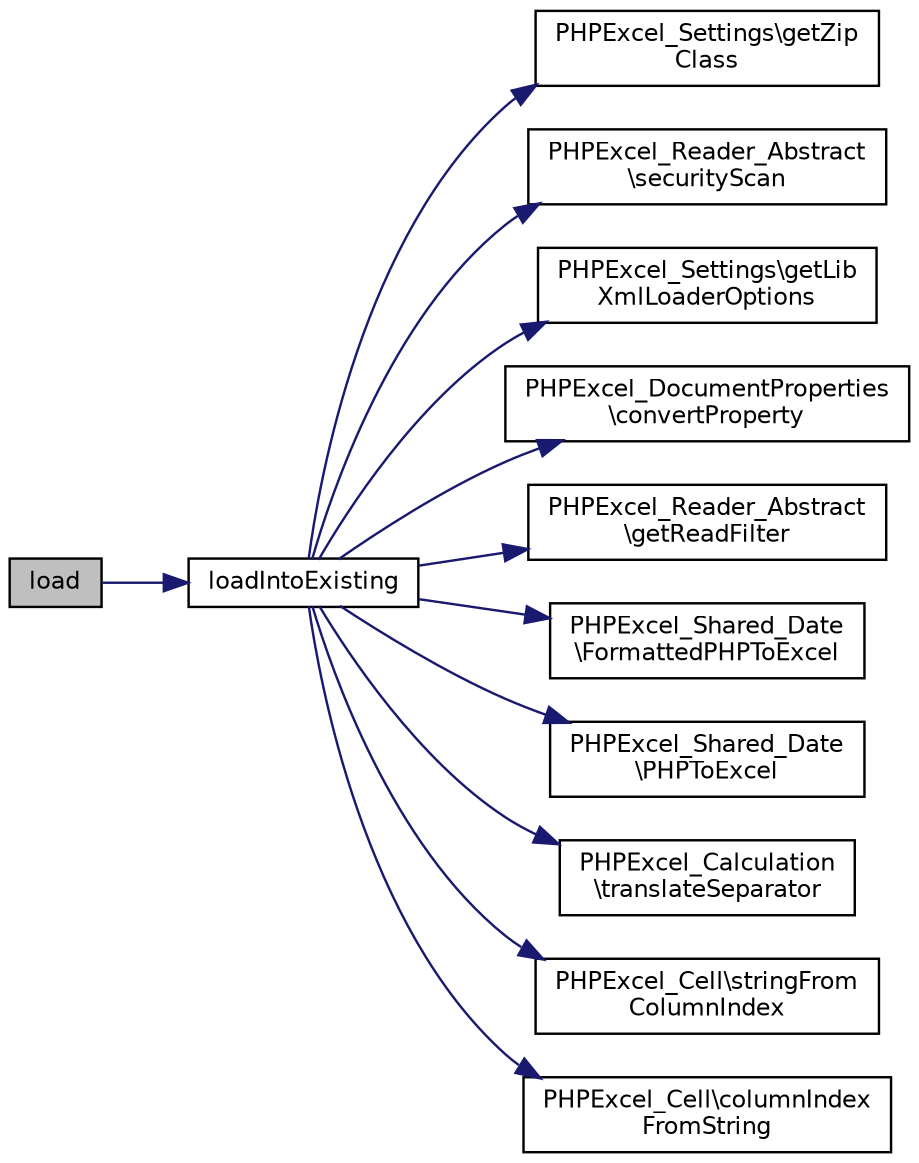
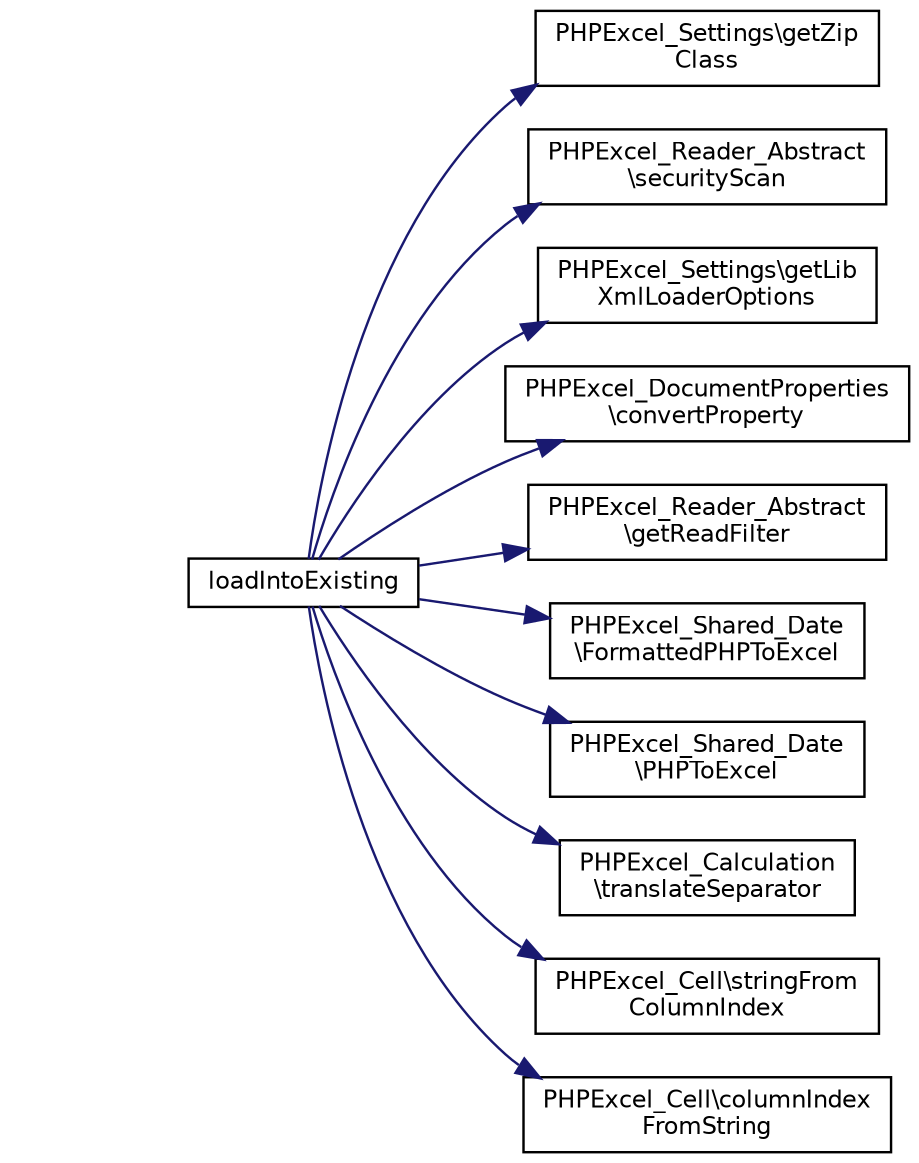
  digraph {
    rankdir=LR
    node [color=black fillcolor=white fontname=Helvetica fontsize=10 shape=record style=filled]
    edge [color=midnightblue fontname=Helvetica fontsize=10 labelfontname=Helvetica labelfontsize=10 style=solid]
-   n1 [fillcolor=grey75 fontcolor=black height=0.2 label=load width=0.4]
    n2 [height=0.2 label=loadIntoExisting width=0.4]
    n3 [height=0.2 label="PHPExcel_Settings\\getZip\lClass" width=0.4]
    n4 [height=0.2 label="PHPExcel_Reader_Abstract\l\\securityScan" width=0.4]
    n5 [height=0.2 label="PHPExcel_Settings\\getLib\lXmlLoaderOptions" width=0.4]
    n6 [height=0.2 label="PHPExcel_DocumentProperties\l\\convertProperty" width=0.4]
    n7 [height=0.2 label="PHPExcel_Reader_Abstract\l\\getReadFilter" width=0.4]
    n8 [height=0.2 label="PHPExcel_Shared_Date\l\\FormattedPHPToExcel" width=0.4]
    n9 [height=0.2 label="PHPExcel_Shared_Date\l\\PHPToExcel" width=0.4]
    n10 [height=0.2 label="PHPExcel_Calculation\l\\translateSeparator" width=0.4]
    n11 [height=0.2 label="PHPExcel_Cell\\stringFrom\lColumnIndex" width=0.4]
    n12 [height=0.2 label="PHPExcel_Cell\\columnIndex\lFromString" width=0.4]
-   n1 -> n2
    n2 -> n3
    n2 -> n4
    n2 -> n5
    n2 -> n6
    n2 -> n7
    n2 -> n8
    n2 -> n9
    n2 -> n10
    n2 -> n11
    n2 -> n12
  }
